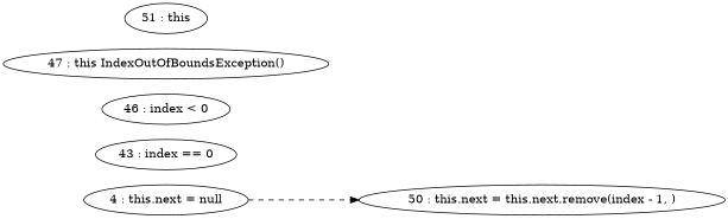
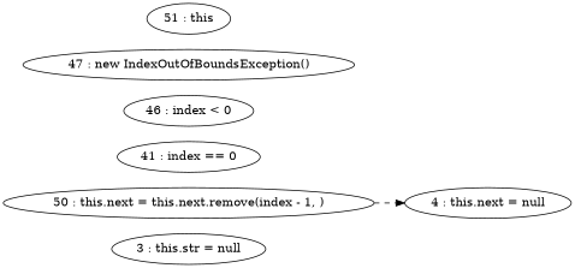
  digraph {
    rankdir=LR
+   "3 : this.str = null"
    "4 : this.next = null"
    "50 : this.next = this.next.remove(index - 1, )"
-   "43 : index == 0"
+   "43 : index == 0" [label="41 : index == 0"]
    "46 : index < 0"
-   "47 : new IndexOutOfBoundsException()" [label="47 : this IndexOutOfBoundsException()"]
+   "47 : new IndexOutOfBoundsException()"
    "51 : this"
-   "4 : this.next = null" -> "50 : this.next = this.next.remove(index - 1, )" [style=dashed]
+   "50 : this.next = this.next.remove(index - 1, )" -> "4 : this.next = null" [style=dashed]
  }
